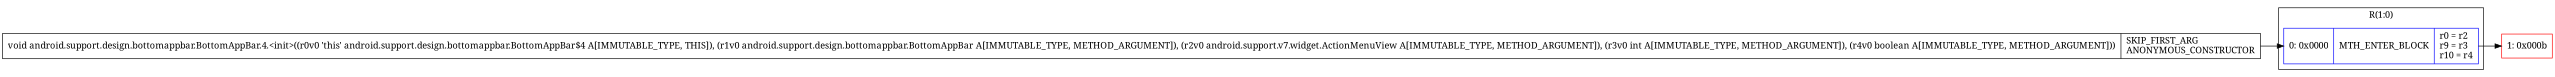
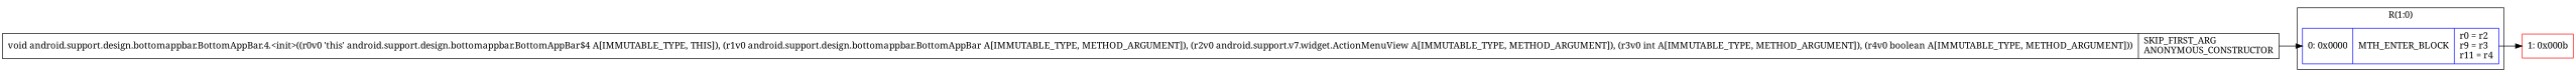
  digraph {
    rankdir=LR
    fontname="Noto Serif"
    node [shape=record fontname="Noto Serif"]
    edge [fontname="Noto Serif"]
-   n1 [color=blue label="{0\:\ 0x0000|MTH_ENTER_BLOCK\l|r0 = r2\lr9 = r3\lr10 = r4\l}"]
+   n1 [color=blue label="{0\:\ 0x0000|MTH_ENTER_BLOCK\l|r0 = r2\lr9 = r3\lr11 = r4\l}"]
    n2 [color=red label="{1\:\ 0x000b}"]
    n3 [label="{void android.support.design.bottomappbar.BottomAppBar.4.\<init\>((r0v0 'this' android.support.design.bottomappbar.BottomAppBar$4 A[IMMUTABLE_TYPE, THIS]), (r1v0 android.support.design.bottomappbar.BottomAppBar A[IMMUTABLE_TYPE, METHOD_ARGUMENT]), (r2v0 android.support.v7.widget.ActionMenuView A[IMMUTABLE_TYPE, METHOD_ARGUMENT]), (r3v0 int A[IMMUTABLE_TYPE, METHOD_ARGUMENT]), (r4v0 boolean A[IMMUTABLE_TYPE, METHOD_ARGUMENT]))  | SKIP_FIRST_ARG\lANONYMOUS_CONSTRUCTOR\l}"]
    subgraph cluster_1 {
      label="R(1:0)"
      n1
    }
    n1 -> n2
    n3 -> n1
  }
